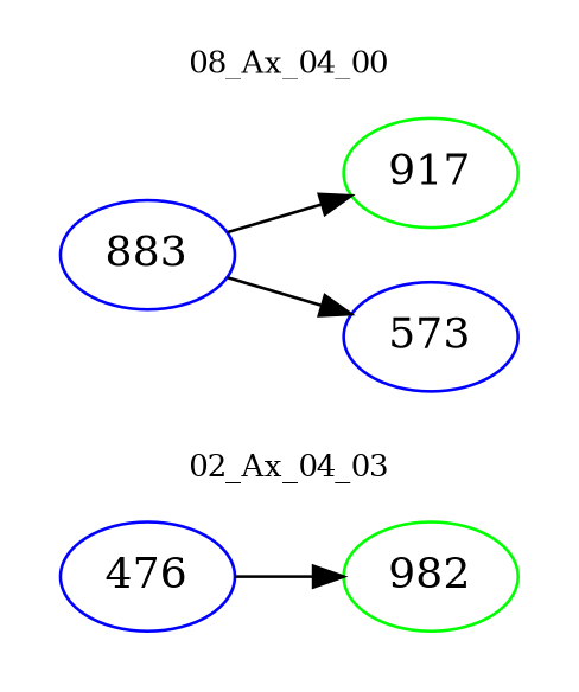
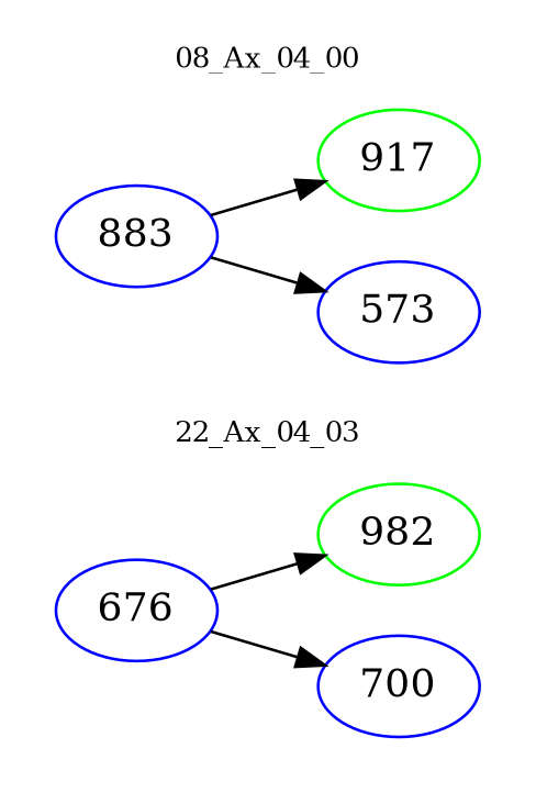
  digraph {
    rankdir=LR
    node [color=blue]
    edge [color=black]
-   n1 [label=476]
+   n1 [label=676]
+   n2 [label=700]
    n3 [color=green label=982]
    n4 [label=883]
    n5 [label=573]
    n6 [color=green label=917]
    subgraph cluster_1 {
      color=white
      fontsize=10
-     label="02_Ax_04_03"
+     label="22_Ax_04_03"
      n1
+     n2
      n3
    }
    subgraph cluster_2 {
      color=white
      fontsize=10
      label="08_Ax_04_00"
      n4
      n5
      n6
    }
+   n1 -> n2
    n1 -> n3
    n4 -> n5
    n4 -> n6
  }
